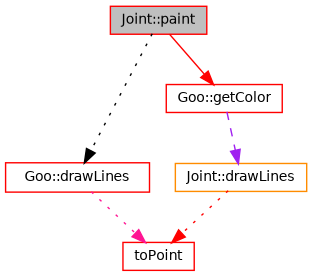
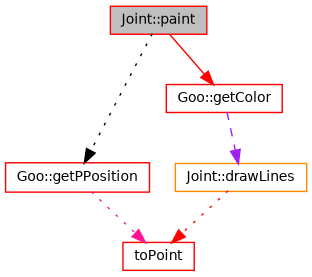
  digraph {
    rankdir=TB
    node [color=red fillcolor=white fontname=Helvetica fontsize=10 shape=record style=filled]
    edge [color=red fontname=Helvetica fontsize=10 labelfontname=Helvetica labelfontsize=10 style=dotted]
    n1 [fillcolor=grey75 fontcolor=black height=0.2 label="Joint::paint" width=0.4]
-   n2 [height=0.2 label="Goo::drawLines" width=0.4]
+   n2 [height=0.2 label="Goo::getPPosition" width=0.4]
    n3 [height=0.2 label="Goo::getColor" width=0.4]
    n4 [height=0.2 label=toPoint width=0.4]
    n5 [color=darkorange height=0.2 label="Joint::drawLines" width=0.4]
    n1 -> n2 [color=black]
    n1 -> n3 [style=solid]
    n2 -> n4 [color=deeppink]
    n3 -> n5 [color=purple style=dashed]
    n5 -> n4
  }
